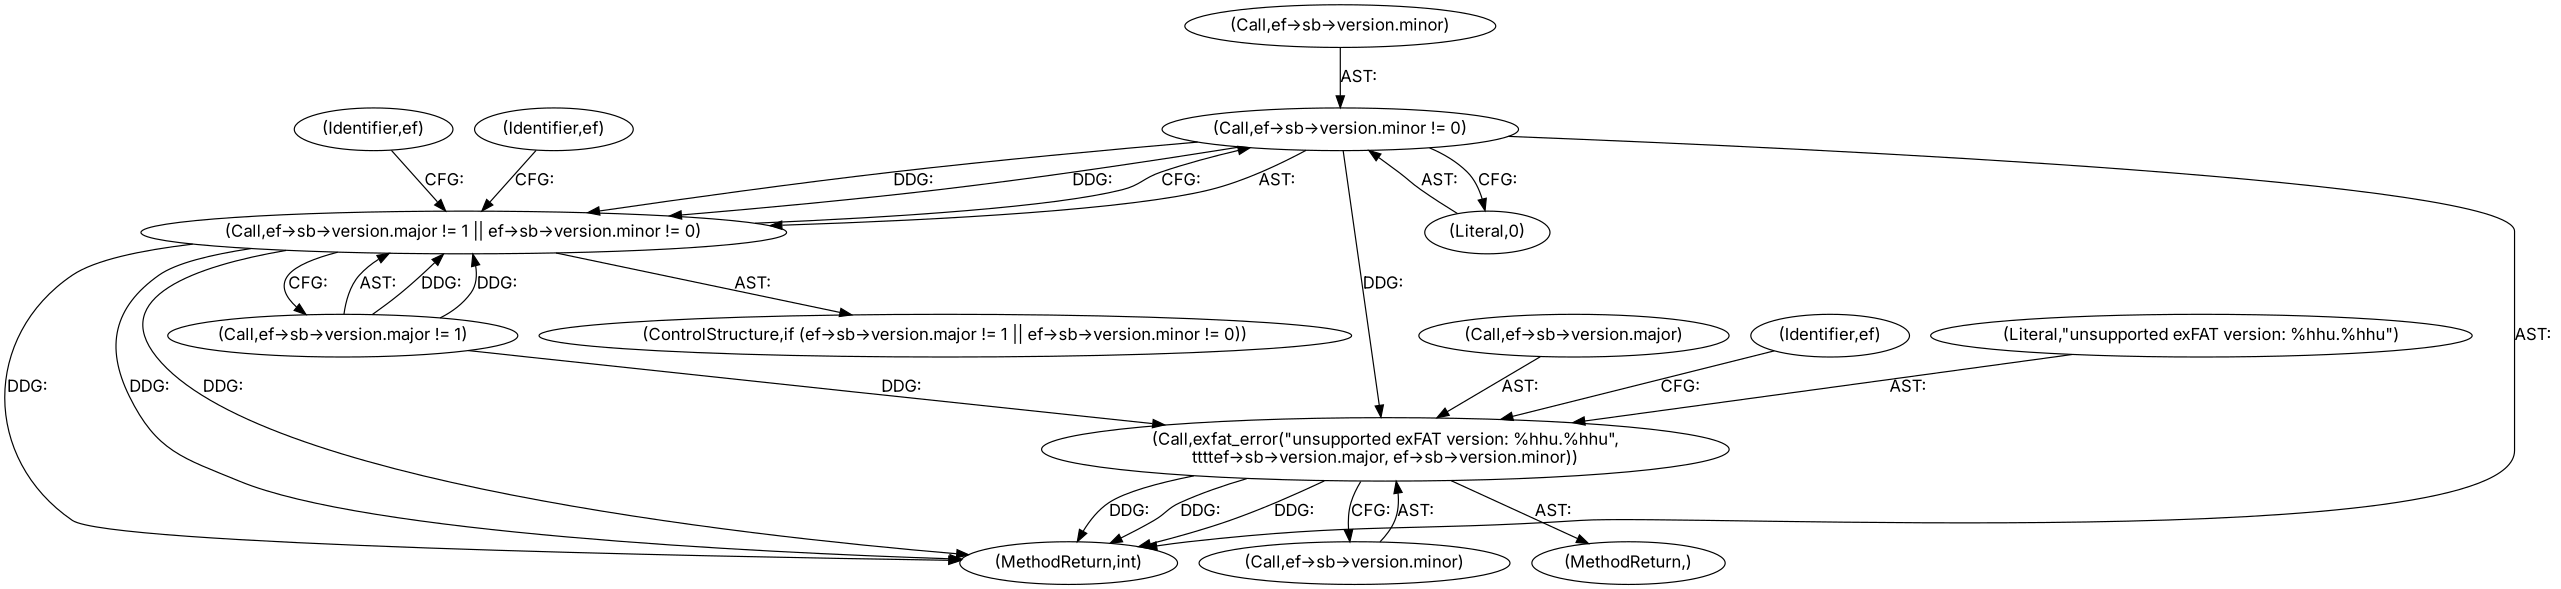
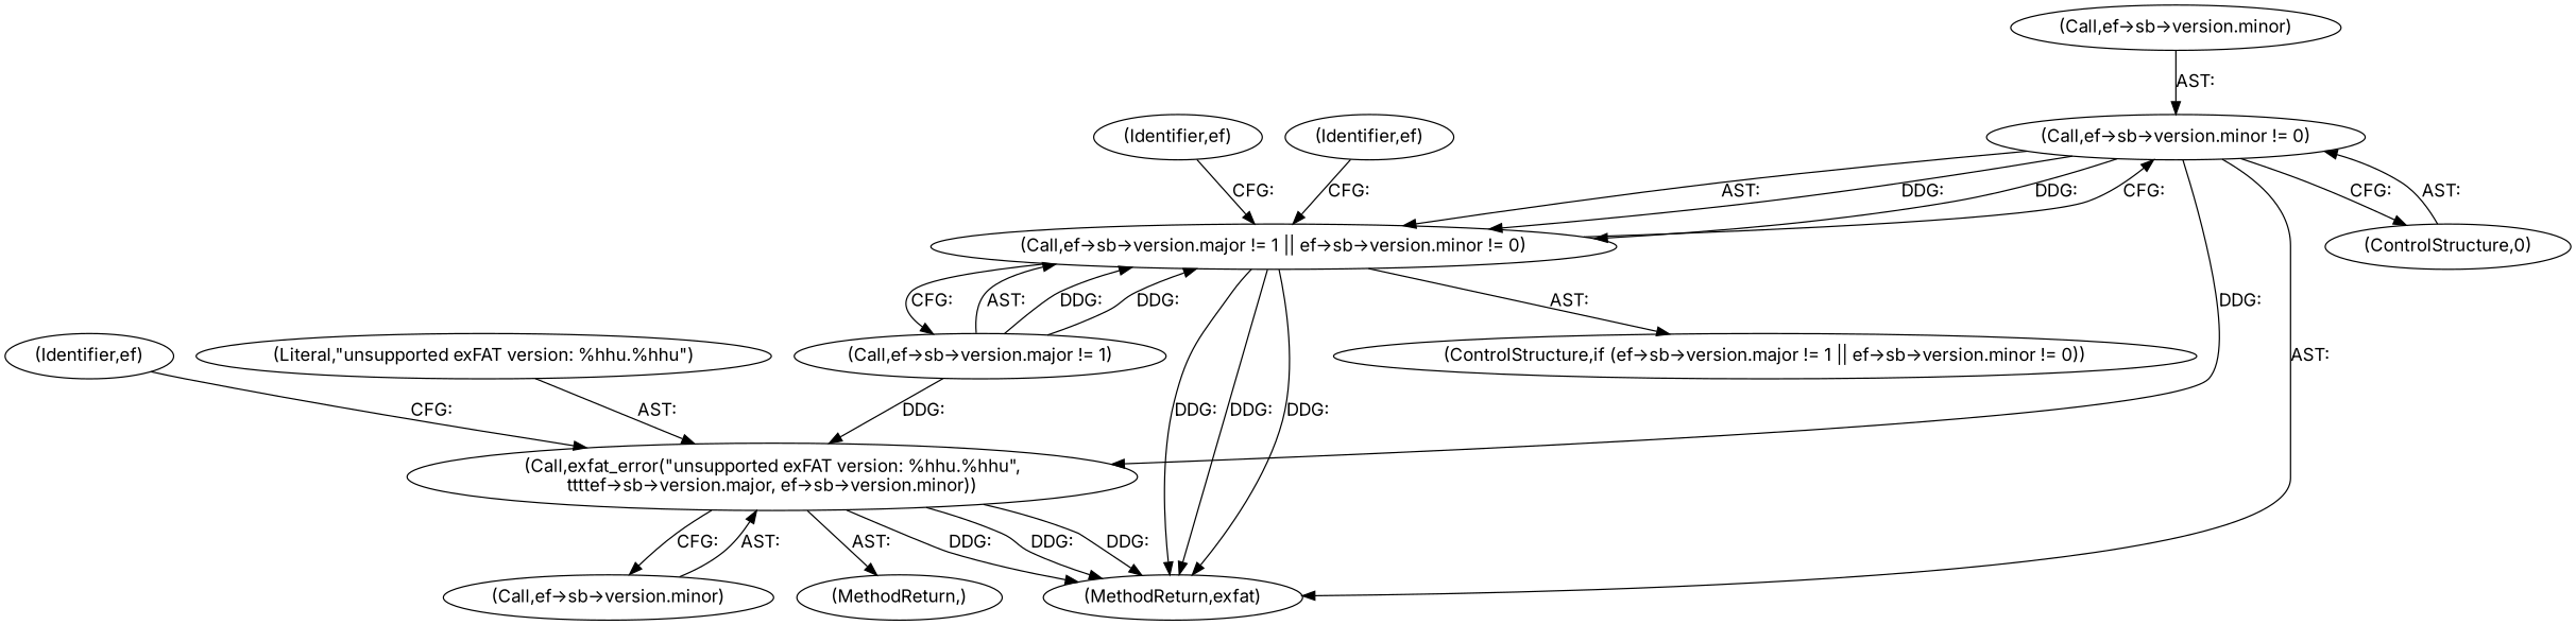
  digraph {
    fontname=Inter
    node [fontname=Inter]
    edge [fontname=Inter]
    n1 [label="(Call,ef->sb->version.minor != 0)"]
    n2 [label="(Call,ef->sb->version.major != 1 || ef->sb->version.minor != 0)"]
    n3 [label="(Call,exfat_error(\"unsupported exFAT version: %hhu.%hhu\",\n\t\t\t\tef->sb->version.major, ef->sb->version.minor))"]
-   n4 [label="(MethodReturn,int)"]
-   n5 [label="(Literal,0)"]
+   n4 [label="(MethodReturn,exfat)"]
+   n5 [label="(ControlStructure,0)"]
    n6 [label="(ControlStructure,if (ef->sb->version.major != 1 || ef->sb->version.minor != 0))"]
    n7 [label="(Call,ef->sb->version.major != 1)"]
    n8 [label="(Call,ef->sb->version.minor)"]
    n9 [label="(MethodReturn,)"]
    n10 [label="(Identifier,ef)"]
-   n11 [label="(Call,ef->sb->version.major)"]
    n12 [label="(Identifier,ef)"]
    n13 [label="(Call,ef->sb->version.minor)"]
    n14 [label="(Identifier,ef)"]
    n15 [label="(Literal,\"unsupported exFAT version: %hhu.%hhu\")"]
    n1 -> n2 [label="AST: "]
    n1 -> n2 [label="DDG: "]
    n1 -> n2 [label="DDG: "]
    n1 -> n3 [label="DDG: "]
    n1 -> n4 [label="AST: "]
    n1 -> n5 [label="CFG: "]
    n2 -> n1 [label="CFG: "]
    n2 -> n4 [label="DDG: "]
    n2 -> n4 [label="DDG: "]
    n2 -> n4 [label="DDG: "]
    n2 -> n6 [label="AST: "]
    n2 -> n7 [label="CFG: "]
    n3 -> n4 [label="DDG: "]
    n3 -> n4 [label="DDG: "]
    n3 -> n4 [label="DDG: "]
    n3 -> n8 [label="CFG: "]
    n3 -> n9 [label="AST: "]
    n5 -> n1 [label="AST: "]
    n7 -> n2 [label="AST: "]
    n7 -> n2 [label="DDG: "]
    n7 -> n2 [label="DDG: "]
    n7 -> n3 [label="DDG: "]
    n8 -> n3 [label="AST: "]
    n10 -> n2 [label="CFG: "]
-   n11 -> n3 [label="AST: "]
    n12 -> n3 [label="CFG: "]
    n13 -> n1 [label="AST: "]
    n14 -> n2 [label="CFG: "]
    n15 -> n3 [label="AST: "]
  }
